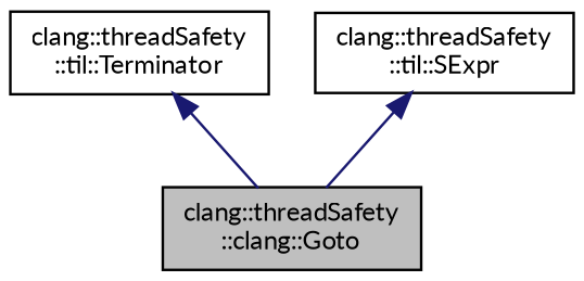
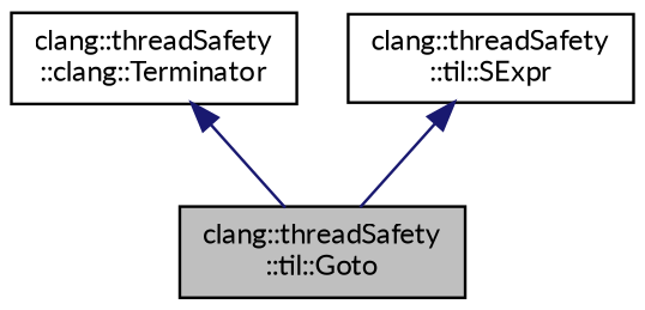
  digraph {
    fontname=Lato
    node [color=black fontname=Lato fontsize=10 shape=record]
    edge [color=midnightblue dir=back fontname=Lato fontsize=10 labelfontname=Helvetica labelfontsize=10 style=solid]
-   n1 [fillcolor=grey75 fontcolor=black height=0.2 label="clang::threadSafety\l::clang::Goto" style=filled width=0.4]
-   n2 [height=0.2 label="clang::threadSafety\l::til::Terminator" width=0.4]
+   n1 [fillcolor=grey75 fontcolor=black height=0.2 label="clang::threadSafety\l::til::Goto" style=filled width=0.4]
+   n2 [height=0.2 label="clang::threadSafety\l::clang::Terminator" width=0.4]
    n3 [height=0.2 label="clang::threadSafety\l::til::SExpr" width=0.4]
    n2 -> n1
    n3 -> n1
  }
